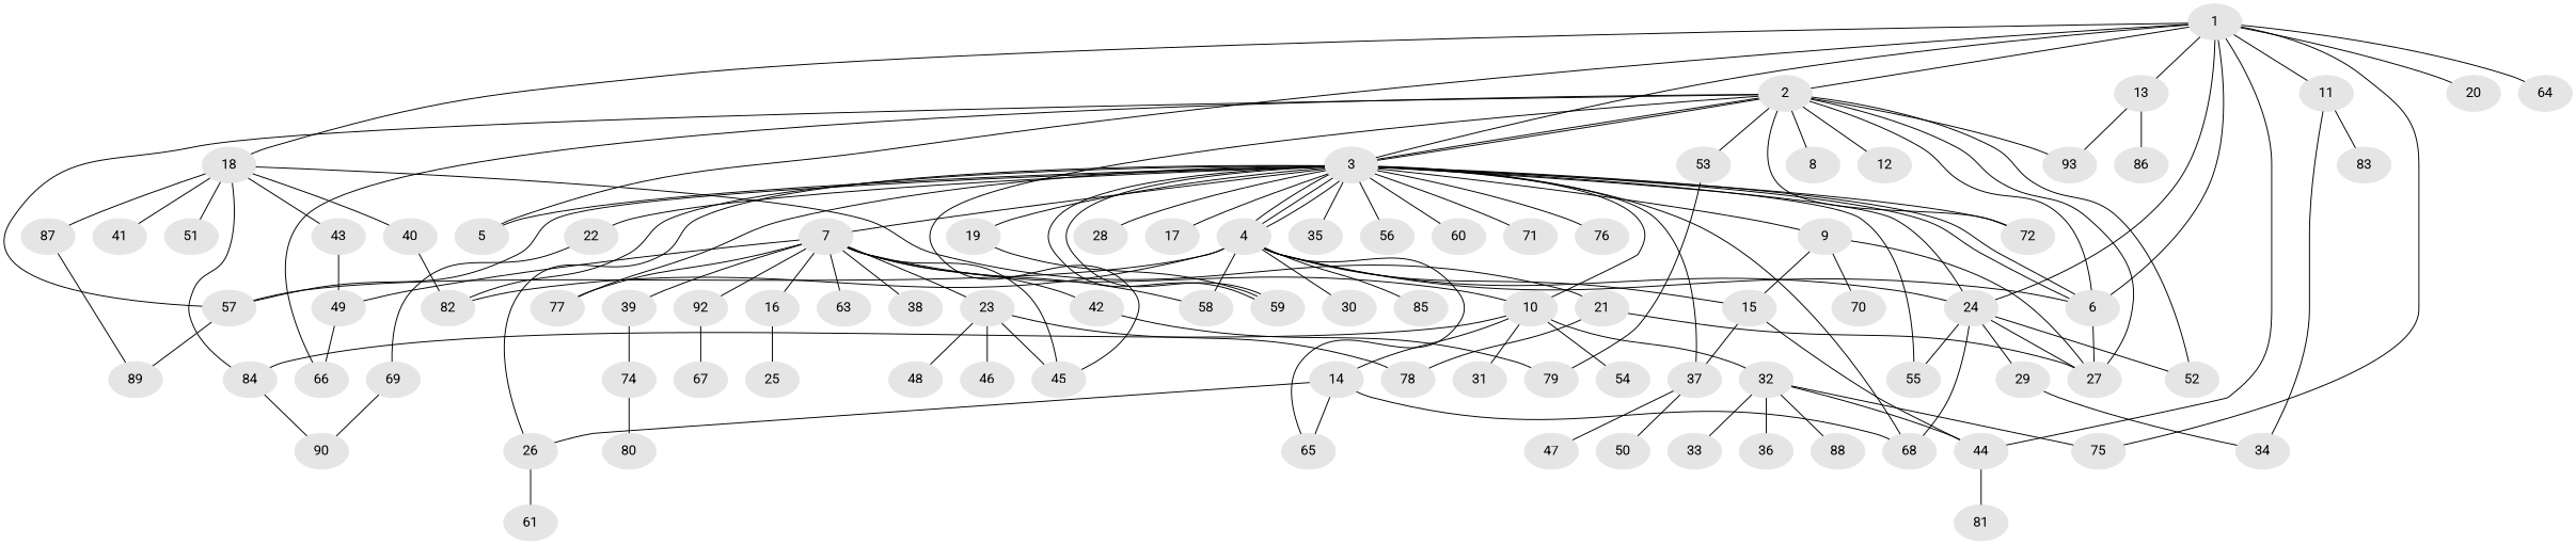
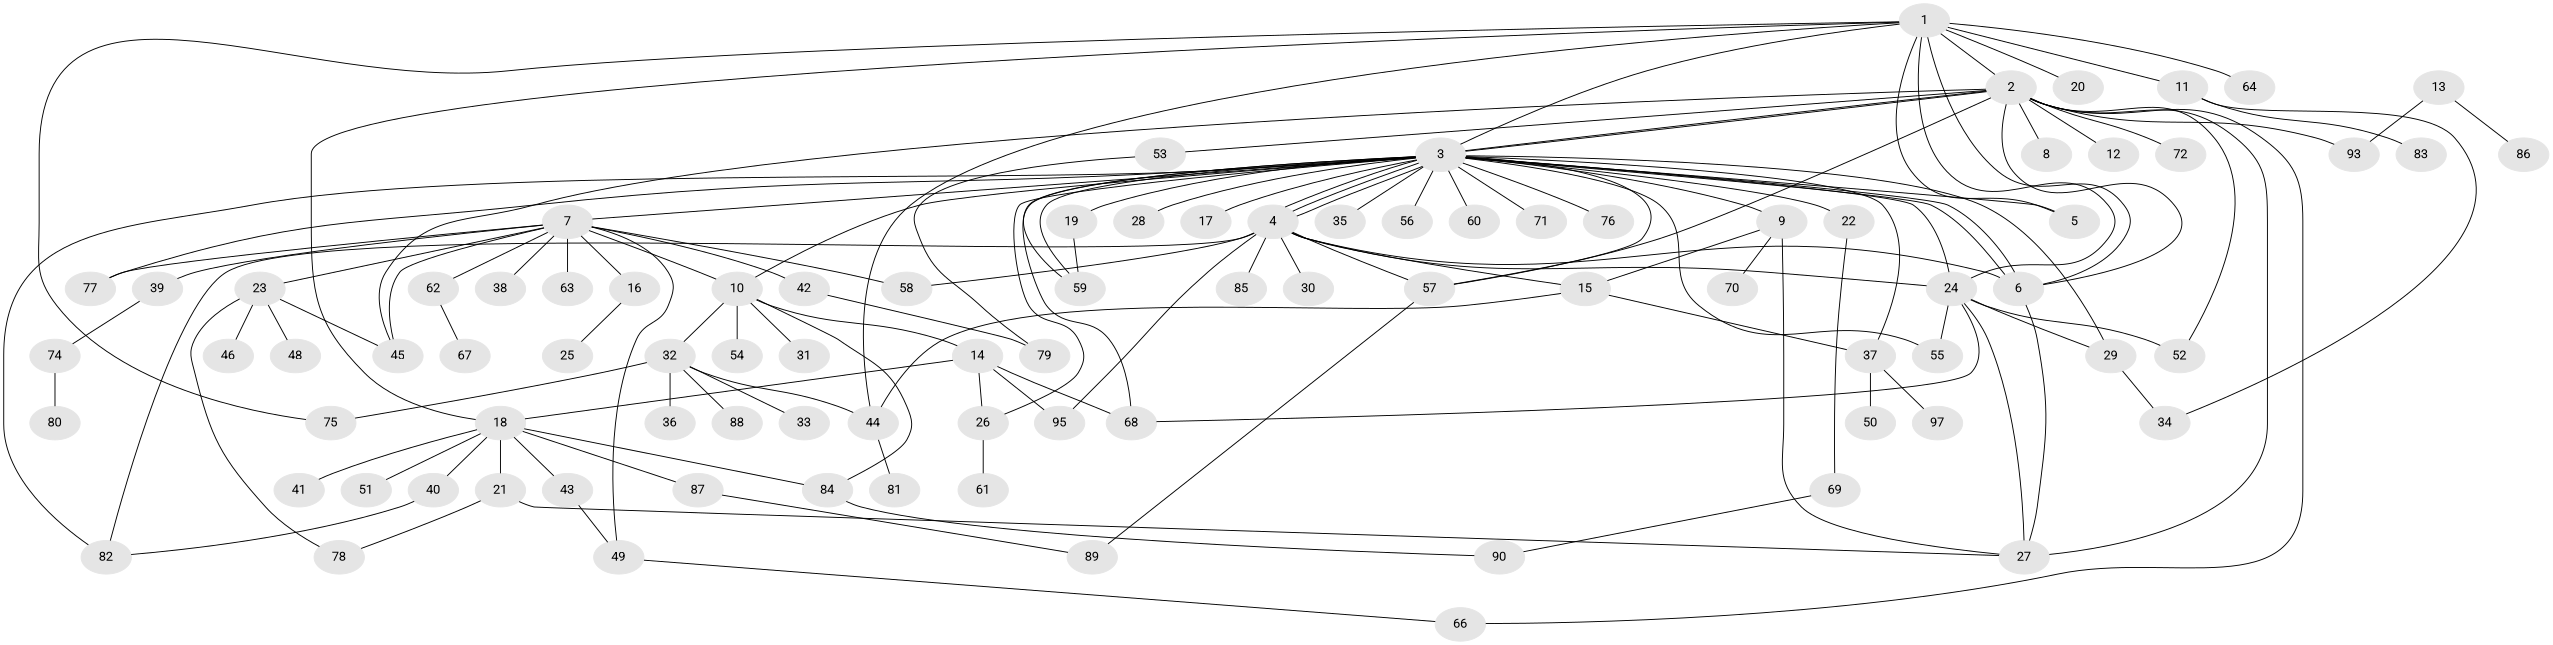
  graph {
    fontname=Roboto
    node [color=gray90 fontname=Roboto style=filled]
    edge [fontname=Roboto]
    1
    2
    3
    5
    6
    11
    13
    18
    20
    24
    44
    64
    75
    8
    12
    27
    45
    52
    53
    57
    66
    72
    n23 [label=93]
    28
    4
    7
    9
    10
    17
    19
    22
    26
    35
    37
    55
    56
    59
    60
    68
    71
    76
    77
    82
    34
    83
    86
    84
    21
    40
    41
    43
    51
    87
    29
    81
    79
    89
    15
    30
    58
-   65
+   65 [label=95]
    85
    16
    23
    38
    39
    42
    49
-   62 [label=92]
+   62
    63
    70
    14
    31
    32
    54
    69
    61
-   47
+   47 [label=97]
    50
    25
    78
    46
    48
    74
    67
    33
    36
    88
    90
    80
    1 -- 2
    1 -- 3
    1 -- 5
    1 -- 6
    1 -- 11
-   1 -- 13
    1 -- 18
    1 -- 20
    1 -- 24
    1 -- 44
    1 -- 64
    1 -- 75
    2 -- 3
    2 -- 3
    2 -- 6
    2 -- 8
    2 -- 12
    2 -- 27
    2 -- 45
    2 -- 52
    2 -- 53
    2 -- 57
    2 -- 66
    2 -- 72
    2 -- n23
    3 -- 5
    3 -- 6
    3 -- 6
    3 -- 24
    3 -- 57
-   3 -- 72
+   3 -- 29
    3 -- 28
    3 -- 4
    3 -- 4
    3 -- 4
    3 -- 7
    3 -- 9
    3 -- 10
    3 -- 17
    3 -- 19
    3 -- 22
    3 -- 26
    3 -- 35
    3 -- 37
    3 -- 55
    3 -- 56
    3 -- 59
    3 -- 59
    3 -- 60
    3 -- 68
    3 -- 71
    3 -- 76
    3 -- 77
    3 -- 82
    6 -- 27
    11 -- 34
    11 -- 83
    13 -- n23
    13 -- 86
    18 -- 84
    18 -- 21
    18 -- 40
    18 -- 41
    18 -- 43
    18 -- 51
    18 -- 87
    24 -- 27
    24 -- 52
    24 -- 55
    24 -- 68
    24 -- 29
    44 -- 81
    53 -- 79
    57 -- 89
    4 -- 6
    4 -- 24
    4 -- 57
    4 -- 82
    4 -- 15
    4 -- 30
    4 -- 58
    4 -- 65
    4 -- 85
    7 -- 45
    7 -- 10
    7 -- 77
    7 -- 58
    7 -- 16
    7 -- 23
    7 -- 38
    7 -- 39
    7 -- 42
    7 -- 49
    7 -- 62
    7 -- 63
    9 -- 27
    9 -- 15
    9 -- 70
    10 -- 84
    10 -- 14
    10 -- 31
    10 -- 32
    10 -- 54
    19 -- 59
    22 -- 69
    26 -- 61
    37 -- 47
    37 -- 50
    84 -- 90
    21 -- 27
    21 -- 78
    40 -- 82
    43 -- 49
    87 -- 89
    29 -- 34
    15 -- 44
    15 -- 37
    16 -- 25
    23 -- 45
    23 -- 78
    23 -- 46
    23 -- 48
    39 -- 74
    42 -- 79
    49 -- 66
    62 -- 67
+   14 -- 18
    14 -- 26
    14 -- 68
    14 -- 65
    32 -- 44
    32 -- 75
    32 -- 33
    32 -- 36
    32 -- 88
    69 -- 90
    74 -- 80
  }
